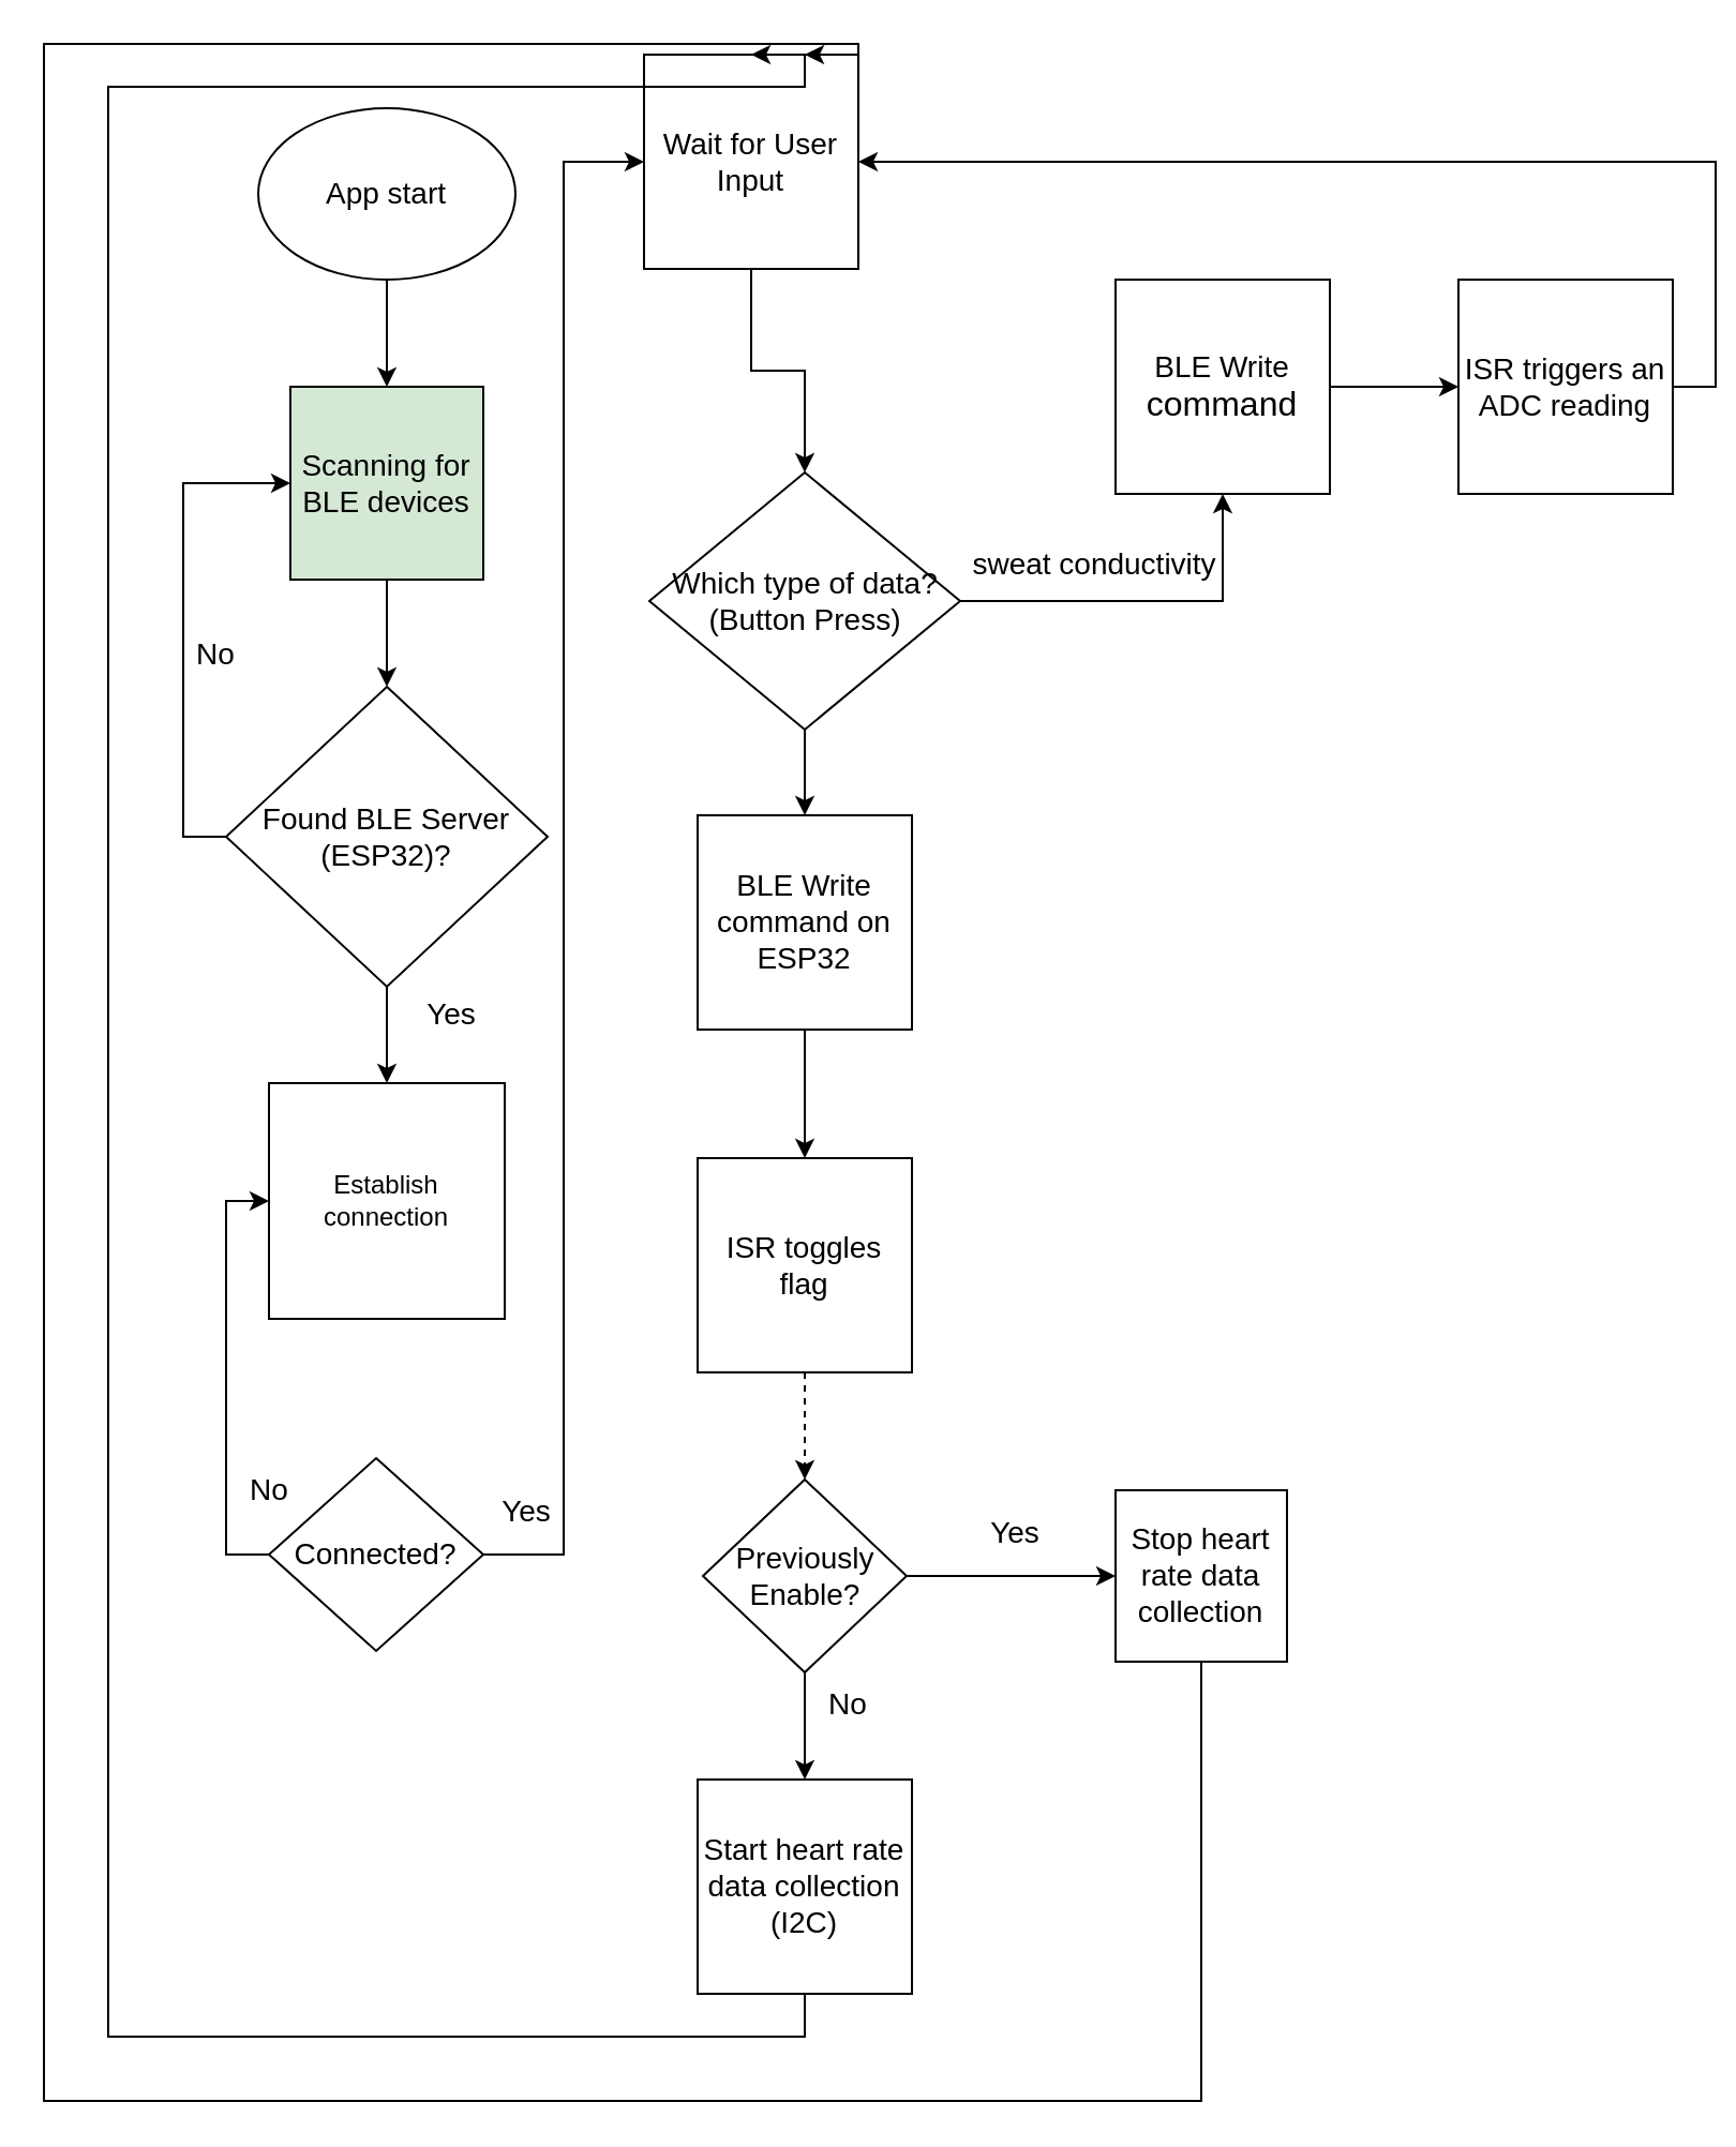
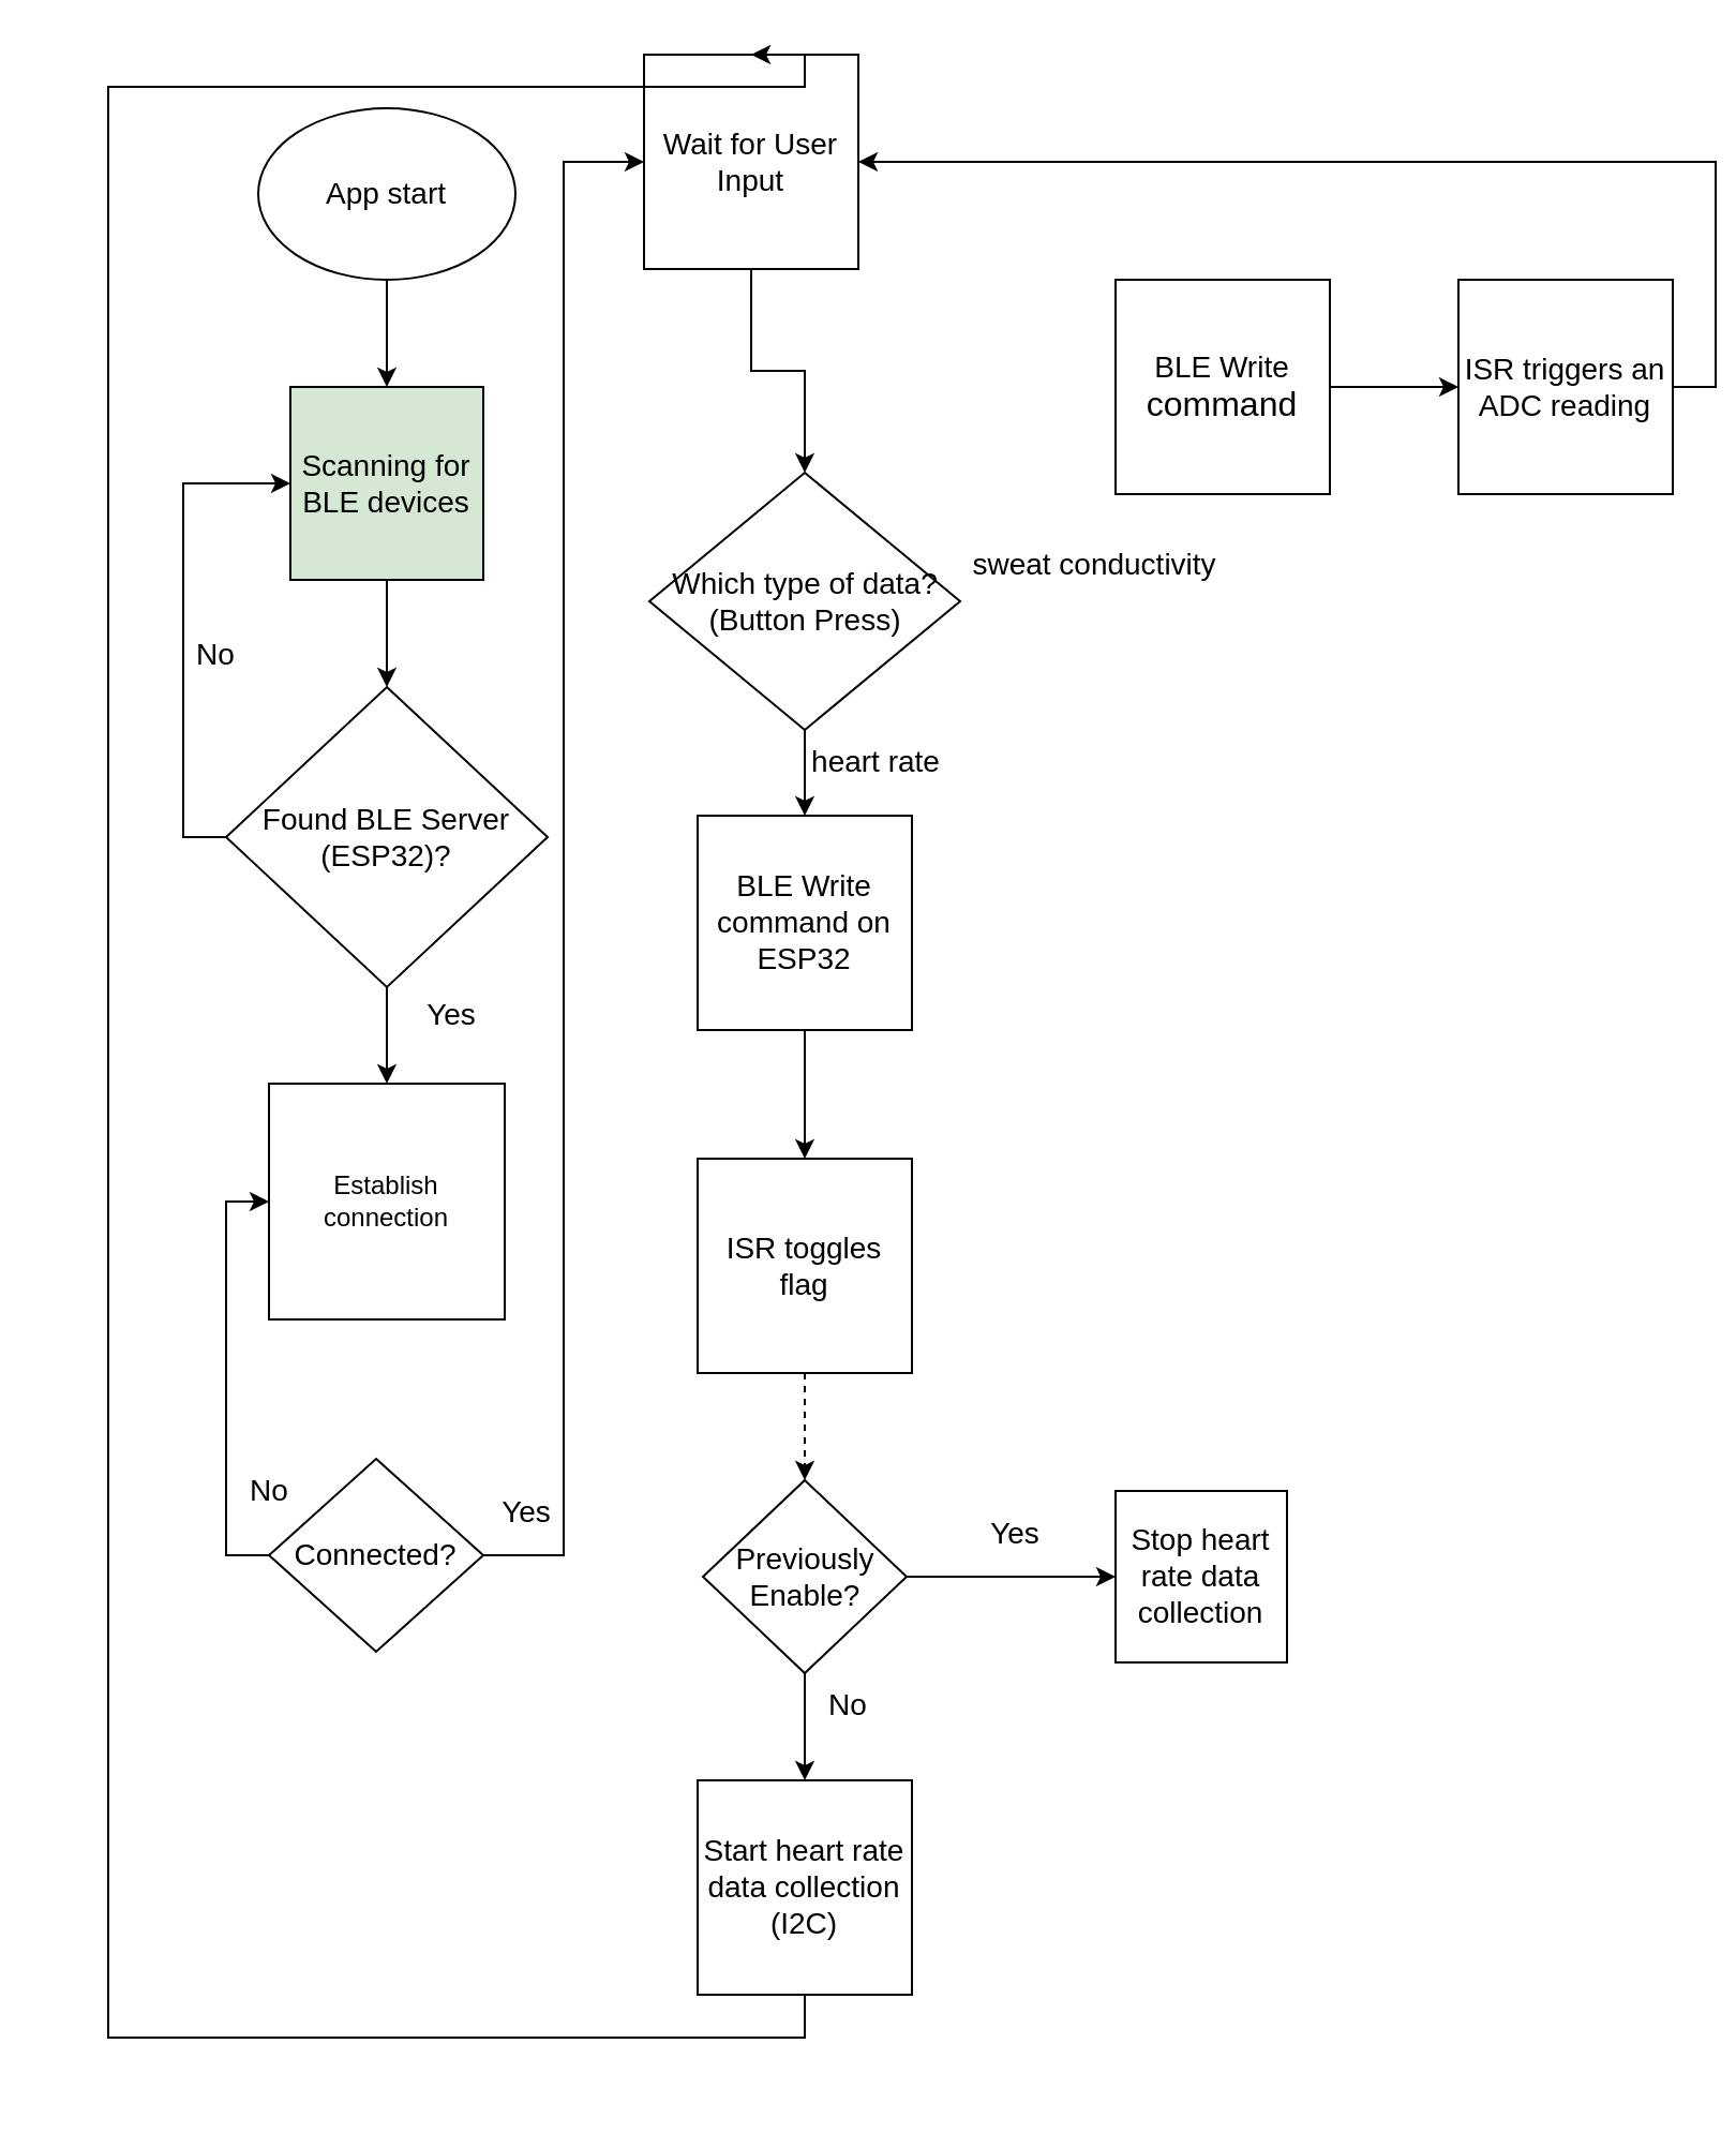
  <mxCell id="0" />
  <mxCell id="1" parent="0" />
  <mxCell id="2" style="edgeStyle=orthogonalEdgeStyle;rounded=0;orthogonalLoop=1;jettySize=auto;html=1;exitX=0.5;exitY=1;exitDx=0;exitDy=0;entryX=0.5;entryY=0;entryDx=0;entryDy=0;" edge="1" parent="1" source="3" target="5"><mxGeometry relative="1" as="geometry" /></mxCell>
  <mxCell id="3" value="&lt;font style=&quot;font-size: 14px;&quot;&gt;App start&lt;/font&gt;" style="ellipse;whiteSpace=wrap;html=1;" vertex="1" parent="1"><mxGeometry x="120" y="50" width="120" height="80" as="geometry" /></mxCell>
  <mxCell id="4" style="edgeStyle=orthogonalEdgeStyle;rounded=0;orthogonalLoop=1;jettySize=auto;html=1;exitX=0.5;exitY=1;exitDx=0;exitDy=0;entryX=0.5;entryY=0;entryDx=0;entryDy=0;" edge="1" parent="1" source="5" target="8"><mxGeometry relative="1" as="geometry" /></mxCell>
  <mxCell id="5" value="&lt;font style=&quot;font-size: 14px;&quot;&gt;Scanning for BLE devices&lt;/font&gt;" style="whiteSpace=wrap;html=1;aspect=fixed;fillColor=#d5e8d4;" vertex="1" parent="1"><mxGeometry x="135" y="180" width="90" height="90" as="geometry" /></mxCell>
  <mxCell id="6" style="edgeStyle=orthogonalEdgeStyle;rounded=0;orthogonalLoop=1;jettySize=auto;html=1;exitX=0;exitY=0.5;exitDx=0;exitDy=0;entryX=0;entryY=0.5;entryDx=0;entryDy=0;" edge="1" parent="1" source="8" target="5"><mxGeometry relative="1" as="geometry" /></mxCell>
  <mxCell id="7" style="edgeStyle=orthogonalEdgeStyle;rounded=0;orthogonalLoop=1;jettySize=auto;html=1;exitX=0.5;exitY=1;exitDx=0;exitDy=0;" edge="1" parent="1" source="8" target="10"><mxGeometry relative="1" as="geometry" /></mxCell>
  <mxCell id="8" value="&lt;font style=&quot;font-size: 14px;&quot;&gt;Found BLE Server (ESP32)?&lt;/font&gt;" style="rhombus;whiteSpace=wrap;html=1;" vertex="1" parent="1"><mxGeometry x="105" y="320" width="150" height="140" as="geometry" /></mxCell>
  <mxCell id="9" value="&lt;font style=&quot;font-size: 14px;&quot;&gt;No&lt;/font&gt;" style="text;html=1;align=center;verticalAlign=middle;resizable=0;points=[];autosize=1;strokeColor=none;fillColor=none;" vertex="1" parent="1"><mxGeometry x="80" y="290" width="40" height="30" as="geometry" /></mxCell>
  <mxCell id="10" value="Establish connection" style="whiteSpace=wrap;html=1;aspect=fixed;" vertex="1" parent="1"><mxGeometry x="125" y="505" width="110" height="110" as="geometry" /></mxCell>
  <mxCell id="11" value="" style="edgeStyle=orthogonalEdgeStyle;rounded=0;orthogonalLoop=1;jettySize=auto;html=1;" edge="1" parent="1" source="12" target="21"><mxGeometry relative="1" as="geometry" /></mxCell>
  <mxCell id="12" value="&lt;font style=&quot;font-size: 14px;&quot;&gt;Wait for User Input&lt;/font&gt;" style="whiteSpace=wrap;html=1;aspect=fixed;" vertex="1" parent="1"><mxGeometry x="300" y="25" width="100" height="100" as="geometry" /></mxCell>
  <mxCell id="13" value="&lt;font style=&quot;font-size: 14px;&quot;&gt;Yes&lt;/font&gt;" style="text;html=1;align=center;verticalAlign=middle;resizable=0;points=[];autosize=1;strokeColor=none;fillColor=none;" vertex="1" parent="1"><mxGeometry x="185" y="458" width="50" height="30" as="geometry" /></mxCell>
  <mxCell id="14" style="edgeStyle=orthogonalEdgeStyle;rounded=0;orthogonalLoop=1;jettySize=auto;html=1;exitX=0;exitY=0.5;exitDx=0;exitDy=0;entryX=0;entryY=0.5;entryDx=0;entryDy=0;" edge="1" parent="1" source="16" target="10"><mxGeometry relative="1" as="geometry" /></mxCell>
  <mxCell id="15" style="edgeStyle=orthogonalEdgeStyle;rounded=0;orthogonalLoop=1;jettySize=auto;html=1;exitX=1;exitY=0.5;exitDx=0;exitDy=0;entryX=0;entryY=0.5;entryDx=0;entryDy=0;" edge="1" parent="1" source="16" target="12"><mxGeometry relative="1" as="geometry" /></mxCell>
  <mxCell id="16" value="&lt;font style=&quot;font-size: 14px;&quot;&gt;Connected?&lt;/font&gt;" style="rhombus;whiteSpace=wrap;html=1;" vertex="1" parent="1"><mxGeometry x="125" y="680" width="100" height="90" as="geometry" /></mxCell>
  <mxCell id="17" value="&lt;font style=&quot;font-size: 14px;&quot;&gt;No&lt;/font&gt;" style="text;html=1;align=center;verticalAlign=middle;resizable=0;points=[];autosize=1;strokeColor=none;fillColor=none;" vertex="1" parent="1"><mxGeometry x="105" y="680" width="40" height="30" as="geometry" /></mxCell>
  <mxCell id="18" value="&lt;font style=&quot;font-size: 14px;&quot;&gt;Yes&lt;/font&gt;" style="text;html=1;align=center;verticalAlign=middle;resizable=0;points=[];autosize=1;strokeColor=none;fillColor=none;" vertex="1" parent="1"><mxGeometry x="220" y="690" width="50" height="30" as="geometry" /></mxCell>
  <mxCell id="19" style="edgeStyle=orthogonalEdgeStyle;rounded=0;orthogonalLoop=1;jettySize=auto;html=1;exitX=0.5;exitY=1;exitDx=0;exitDy=0;entryX=0.5;entryY=0;entryDx=0;entryDy=0;" edge="1" parent="1" source="21" target="23"><mxGeometry relative="1" as="geometry" /></mxCell>
- <mxCell id="20" style="edgeStyle=orthogonalEdgeStyle;rounded=0;orthogonalLoop=1;jettySize=auto;html=1;exitX=1;exitY=0.5;exitDx=0;exitDy=0;entryX=0.5;entryY=1;entryDx=0;entryDy=0;" edge="1" parent="1" source="21" target="26"><mxGeometry relative="1" as="geometry" /></mxCell>
  <mxCell id="21" value="&lt;font style=&quot;font-size: 14px;&quot;&gt;Which type of data?&lt;/font&gt;&lt;div&gt;&lt;font style=&quot;font-size: 14px;&quot;&gt;(Button Press)&lt;/font&gt;&lt;/div&gt;" style="rhombus;whiteSpace=wrap;html=1;" vertex="1" parent="1"><mxGeometry x="302.5" y="220" width="145" height="120" as="geometry" /></mxCell>
  <mxCell id="22" style="edgeStyle=orthogonalEdgeStyle;rounded=0;orthogonalLoop=1;jettySize=auto;html=1;exitX=0.5;exitY=1;exitDx=0;exitDy=0;entryX=0.5;entryY=0;entryDx=0;entryDy=0;" edge="1" parent="1" source="23" target="29"><mxGeometry relative="1" as="geometry" /></mxCell>
  <mxCell id="23" value="&lt;font style=&quot;font-size: 14px;&quot;&gt;BLE Write command on ESP32&lt;/font&gt;" style="whiteSpace=wrap;html=1;aspect=fixed;" vertex="1" parent="1"><mxGeometry x="325" y="380" width="100" height="100" as="geometry" /></mxCell>
+ <mxCell id="24" value="&lt;font style=&quot;font-size: 14px;&quot;&gt;heart rate&lt;/font&gt;" style="text;html=1;align=center;verticalAlign=middle;resizable=0;points=[];autosize=1;strokeColor=none;fillColor=none;" vertex="1" parent="1"><mxGeometry x="367.5" y="340" width="80" height="30" as="geometry" /></mxCell>
  <mxCell id="25" style="edgeStyle=orthogonalEdgeStyle;rounded=0;orthogonalLoop=1;jettySize=auto;html=1;exitX=1;exitY=0.5;exitDx=0;exitDy=0;entryX=0;entryY=0.5;entryDx=0;entryDy=0;" edge="1" parent="1" source="26" target="40"><mxGeometry relative="1" as="geometry" /></mxCell>
  <mxCell id="26" value="&lt;font style=&quot;font-size: 14px;&quot;&gt;BLE Write&lt;/font&gt;&lt;div&gt;&lt;font size=&quot;3&quot;&gt;command&lt;/font&gt;&lt;/div&gt;" style="whiteSpace=wrap;html=1;aspect=fixed;" vertex="1" parent="1"><mxGeometry x="520" y="130" width="100" height="100" as="geometry" /></mxCell>
  <mxCell id="27" value="&lt;font style=&quot;font-size: 14px;&quot;&gt;sweat conductivity&lt;/font&gt;" style="text;html=1;align=center;verticalAlign=middle;resizable=0;points=[];autosize=1;strokeColor=none;fillColor=none;" vertex="1" parent="1"><mxGeometry x="440" y="248" width="140" height="30" as="geometry" /></mxCell>
  <mxCell id="28" style="edgeStyle=orthogonalEdgeStyle;rounded=0;orthogonalLoop=1;jettySize=auto;html=1;exitX=0.5;exitY=1;exitDx=0;exitDy=0;entryX=0.5;entryY=0;entryDx=0;entryDy=0;dashed=1;" edge="1" parent="1" source="29" target="34"><mxGeometry relative="1" as="geometry" /></mxCell>
  <mxCell id="29" value="&lt;font style=&quot;font-size: 14px;&quot;&gt;ISR toggles flag&lt;/font&gt;" style="whiteSpace=wrap;html=1;aspect=fixed;" vertex="1" parent="1"><mxGeometry x="325" y="540" width="100" height="100" as="geometry" /></mxCell>
  <mxCell id="30" style="edgeStyle=orthogonalEdgeStyle;rounded=0;orthogonalLoop=1;jettySize=auto;html=1;exitX=0.5;exitY=1;exitDx=0;exitDy=0;entryX=0.5;entryY=0;entryDx=0;entryDy=0;" edge="1" parent="1" source="31" target="12"><mxGeometry relative="1" as="geometry"><Array as="points"><mxPoint x="375" y="950" /><mxPoint x="50" y="950" /><mxPoint x="50" y="40" /><mxPoint x="375" y="40" /></Array></mxGeometry></mxCell>
  <mxCell id="31" value="&lt;span style=&quot;font-size: 14px;&quot;&gt;Start heart rate data collection&lt;/span&gt;&lt;div&gt;&lt;span style=&quot;font-size: 14px;&quot;&gt;(I2C)&lt;/span&gt;&lt;/div&gt;" style="whiteSpace=wrap;html=1;aspect=fixed;" vertex="1" parent="1"><mxGeometry x="325" y="830" width="100" height="100" as="geometry" /></mxCell>
  <mxCell id="32" style="edgeStyle=orthogonalEdgeStyle;rounded=0;orthogonalLoop=1;jettySize=auto;html=1;exitX=0.5;exitY=1;exitDx=0;exitDy=0;entryX=0.5;entryY=0;entryDx=0;entryDy=0;" edge="1" parent="1" source="34" target="31"><mxGeometry relative="1" as="geometry" /></mxCell>
  <mxCell id="33" style="edgeStyle=orthogonalEdgeStyle;rounded=0;orthogonalLoop=1;jettySize=auto;html=1;exitX=1;exitY=0.5;exitDx=0;exitDy=0;entryX=0;entryY=0.5;entryDx=0;entryDy=0;" edge="1" parent="1" source="34" target="37"><mxGeometry relative="1" as="geometry" /></mxCell>
  <mxCell id="34" value="&lt;font style=&quot;font-size: 14px;&quot;&gt;Previously Enable?&lt;/font&gt;" style="rhombus;whiteSpace=wrap;html=1;" vertex="1" parent="1"><mxGeometry x="327.5" y="690" width="95" height="90" as="geometry" /></mxCell>
  <mxCell id="35" value="&lt;font style=&quot;font-size: 14px;&quot;&gt;No&lt;/font&gt;" style="text;html=1;align=center;verticalAlign=middle;resizable=0;points=[];autosize=1;strokeColor=none;fillColor=none;" vertex="1" parent="1"><mxGeometry x="375" y="780" width="40" height="30" as="geometry" /></mxCell>
- <mxCell id="36" style="edgeStyle=orthogonalEdgeStyle;rounded=0;orthogonalLoop=1;jettySize=auto;html=1;exitX=0.5;exitY=1;exitDx=0;exitDy=0;entryX=0.75;entryY=0;entryDx=0;entryDy=0;" edge="1" parent="1" source="37" target="12"><mxGeometry relative="1" as="geometry"><Array as="points"><mxPoint x="560" y="980" /><mxPoint x="20" y="980" /><mxPoint x="20" y="20" /><mxPoint x="400" y="20" /></Array></mxGeometry></mxCell>
  <mxCell id="37" value="&lt;font style=&quot;font-size: 14px;&quot;&gt;Stop heart rate data collection&lt;/font&gt;" style="whiteSpace=wrap;html=1;aspect=fixed;" vertex="1" parent="1"><mxGeometry x="520" y="695" width="80" height="80" as="geometry" /></mxCell>
  <mxCell id="38" value="&lt;font style=&quot;font-size: 14px;&quot;&gt;Yes&lt;/font&gt;" style="text;html=1;align=center;verticalAlign=middle;resizable=0;points=[];autosize=1;strokeColor=none;fillColor=none;" vertex="1" parent="1"><mxGeometry x="447.5" y="700" width="50" height="30" as="geometry" /></mxCell>
  <mxCell id="39" style="edgeStyle=orthogonalEdgeStyle;rounded=0;orthogonalLoop=1;jettySize=auto;html=1;exitX=1;exitY=0.5;exitDx=0;exitDy=0;entryX=1;entryY=0.5;entryDx=0;entryDy=0;" edge="1" parent="1" source="40" target="12"><mxGeometry relative="1" as="geometry" /></mxCell>
  <mxCell id="40" value="&lt;span style=&quot;font-size: 14px;&quot;&gt;ISR triggers an ADC reading&lt;/span&gt;" style="whiteSpace=wrap;html=1;aspect=fixed;" vertex="1" parent="1"><mxGeometry x="680" y="130" width="100" height="100" as="geometry" /></mxCell>
